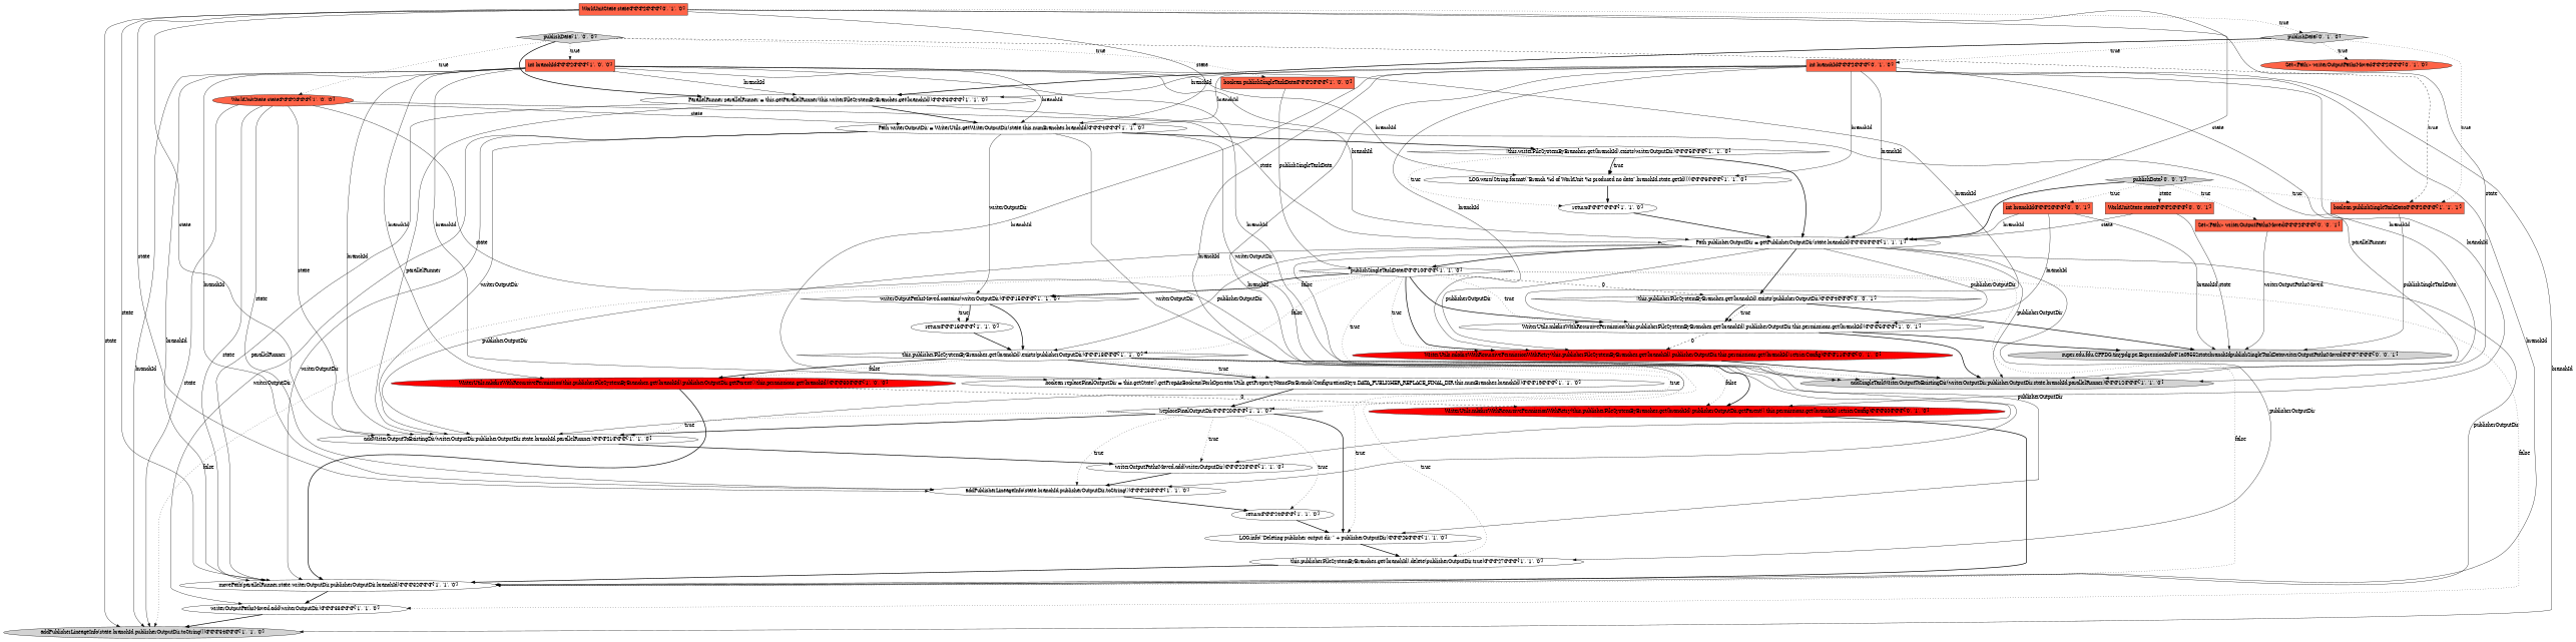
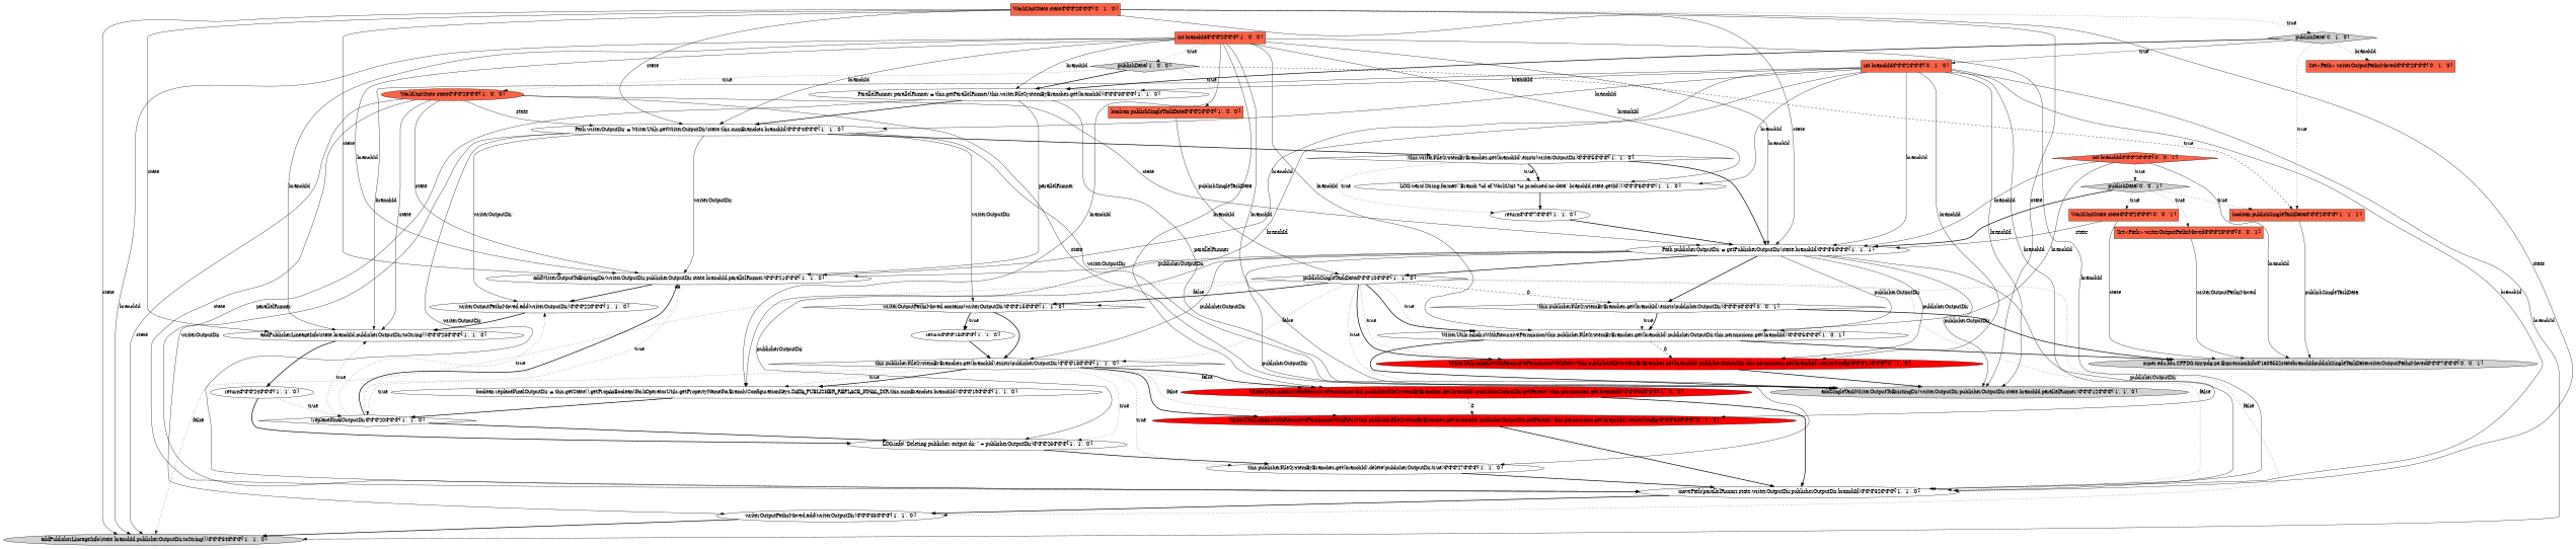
  digraph {
    node [fillcolor=white shape=ellipse style=filled]
    edge [style=solid]
    n1 [fillcolor=tomato label="int branchId@@@2@@@['0', '1', '0']" shape=box]
    n2 [fillcolor=lightgray label="addPublisherLineageInfo(state,branchId,publisherOutputDir.toString())@@@34@@@['1', '1', '0']"]
    n3 [fillcolor=red label="WriterUtils.mkdirsWithRecursivePermissionWithRetry(this.publisherFileSystemByBranches.get(branchId),publisherOutputDir,this.permissions.get(branchId),retrierConfig)@@@11@@@['0', '1', '0']"]
    n4 [fillcolor=lightgray label="addSingleTaskWriterOutputToExistingDir(writerOutputDir,publisherOutputDir,state,branchId,parallelRunner)@@@12@@@['1', '1', '0']"]
    n5 [label="ParallelRunner parallelRunner = this.getParallelRunner(this.writerFileSystemByBranches.get(branchId))@@@3@@@['1', '1', '0']"]
    n6 [label="Path writerOutputDir = WriterUtils.getWriterOutputDir(state,this.numBranches,branchId)@@@4@@@['1', '1', '0']"]
    n7 [fillcolor=red label="WriterUtils.mkdirsWithRecursivePermissionWithRetry(this.publisherFileSystemByBranches.get(branchId),publisherOutputDir.getParent(),this.permissions.get(branchId),retrierConfig)@@@30@@@['0', '1', '0']"]
    n8 [label="Path publisherOutputDir = getPublisherOutputDir(state,branchId)@@@3@@@['1', '1', '1']"]
    n9 [label="addPublisherLineageInfo(state,branchId,publisherOutputDir.toString())@@@23@@@['1', '1', '0']"]
    n10 [label="movePath(parallelRunner,state,writerOutputDir,publisherOutputDir,branchId)@@@32@@@['1', '1', '0']"]
    n11 [label="boolean replaceFinalOutputDir = this.getState().getPropAsBoolean(ForkOperatorUtils.getPropertyNameForBranch(ConfigurationKeys.DATA_PUBLISHER_REPLACE_FINAL_DIR,this.numBranches,branchId))@@@19@@@['1', '1', '0']"]
    n12 [label="LOG.warn(String.format(\"Branch %d of WorkUnit %s produced no data\",branchId,state.getId()))@@@6@@@['1', '1', '0']"]
    n13 [label="addWriterOutputToExistingDir(writerOutputDir,publisherOutputDir,state,branchId,parallelRunner)@@@21@@@['1', '1', '0']"]
    n14 [label="writerOutputPathsMoved.contains(writerOutputDir)@@@15@@@['1', '1', '0']" shape=diamond]
    n15 [label="writerOutputPathsMoved.add(writerOutputDir)@@@33@@@['1', '1', '0']"]
    n16 [label="writerOutputPathsMoved.add(writerOutputDir)@@@22@@@['1', '1', '0']"]
    n17 [label="!this.writerFileSystemByBranches.get(branchId).exists(writerOutputDir)@@@5@@@['1', '1', '0']" shape=diamond]
    n18 [label="this.publisherFileSystemByBranches.get(branchId).exists(publisherOutputDir)@@@18@@@['1', '1', '0']" shape=diamond]
    n19 [label="LOG.info(\"Deleting publisher output dir \" + publisherOutputDir)@@@26@@@['1', '1', '0']"]
    n20 [label="this.publisherFileSystemByBranches.get(branchId).delete(publisherOutputDir,true)@@@27@@@['1', '1', '0']"]
    n21 [label="publishSingleTaskData@@@10@@@['1', '1', '0']" shape=diamond]
    n22 [label="!this.publisherFileSystemByBranches.get(branchId).exists(publisherOutputDir)@@@4@@@['0', '0', '1']" shape=diamond]
    n23 [label="WriterUtils.mkdirsWithRecursivePermission(this.publisherFileSystemByBranches.get(branchId),publisherOutputDir,this.permissions.get(branchId))@@@5@@@['1', '0', '1']"]
    n24 [label="return@@@24@@@['1', '1', '0']"]
    n25 [label="!replaceFinalOutputDir@@@20@@@['1', '1', '0']" shape=diamond]
    n26 [label="return@@@7@@@['1', '1', '0']"]
    n27 [fillcolor=tomato label="WorkUnitState state@@@2@@@['0', '0', '1']" shape=box]
    n28 [fillcolor=lightgray label="super.edu.fdu.CPPDG.tinypdg.pe.ExpressionInfo@1a09552statebranchIdpublishSingleTaskDatawriterOutputPathsMoved@@@7@@@['0', '0', '1']"]
    n29 [fillcolor=tomato label="Set<Path> writerOutputPathsMoved@@@2@@@['0', '0', '1']" shape=box]
    n30 [fillcolor=red label="WriterUtils.mkdirsWithRecursivePermission(this.publisherFileSystemByBranches.get(branchId),publisherOutputDir.getParent(),this.permissions.get(branchId))@@@30@@@['1', '0', '0']"]
    n31 [fillcolor=tomato label="WorkUnitState state@@@2@@@['1', '0', '0']"]
    n32 [label="return@@@16@@@['1', '1', '0']"]
    n33 [fillcolor=tomato label="WorkUnitState state@@@2@@@['0', '1', '0']" shape=box]
    n34 [fillcolor=lightgray label="publishData['0', '1', '0']" shape=diamond]
    n35 [fillcolor=lightgray label="publishData['0', '0', '1']" shape=diamond]
-   n36 [fillcolor=tomato label="int branchId@@@2@@@['0', '0', '1']" shape=box]
+   n36 [fillcolor=tomato label="int branchId@@@2@@@['0', '0', '1']" shape=diamond]
    n37 [fillcolor=tomato label="boolean publishSingleTaskData@@@2@@@['1', '1', '1']" shape=box]
    n38 [fillcolor=tomato label="boolean publishSingleTaskData@@@2@@@['1', '0', '0']" shape=box]
    n39 [fillcolor=tomato label="int branchId@@@2@@@['1', '0', '0']" shape=box]
-   n40 [fillcolor=tomato label="Set<Path> writerOutputPathsMoved@@@2@@@['0', '1', '0']"]
+   n40 [fillcolor=tomato label="Set<Path> writerOutputPathsMoved@@@2@@@['0', '1', '0']" shape=box]
    n41 [fillcolor=lightgray label="publishData['1', '0', '0']" shape=diamond]
    n1 -> n2 [label=branchId]
    n1 -> n3 [label=branchId]
    n1 -> n4 [label=branchId]
    n1 -> n5 [label=branchId]
    n1 -> n6 [label=branchId]
    n1 -> n7 [label=branchId]
    n1 -> n8 [label=branchId]
    n1 -> n9 [label=branchId]
    n1 -> n10 [label=branchId]
    n1 -> n11 [label=branchId]
    n1 -> n12 [label=branchId]
    n1 -> n13 [label=branchId]
    n3 -> n4 [style=bold]
    n5 -> n4 [label=parallelRunner]
    n5 -> n6 [style=bold]
    n5 -> n10 [label=parallelRunner]
    n5 -> n13 [label=parallelRunner]
    n6 -> n4 [label=writerOutputDir]
    n6 -> n10 [label=writerOutputDir]
    n6 -> n13 [label=writerOutputDir]
    n6 -> n14 [label=writerOutputDir]
    n6 -> n15 [label=writerOutputDir]
    n6 -> n16 [label=writerOutputDir]
    n6 -> n17 [style=bold]
    n7 -> n10 [style=bold]
    n8 -> n3 [label=publisherOutputDir]
    n8 -> n4 [label=publisherOutputDir]
    n8 -> n10 [label=publisherOutputDir]
    n8 -> n13 [label=publisherOutputDir]
    n8 -> n18 [label=publisherOutputDir]
    n8 -> n19 [label=publisherOutputDir]
    n8 -> n20 [label=publisherOutputDir]
    n8 -> n21 [style=bold]
    n8 -> n22 [style=bold]
    n8 -> n23 [label=publisherOutputDir]
    n9 -> n24 [style=bold]
    n10 -> n15 [style=bold]
    n11 -> n25 [style=bold]
    n12 -> n26 [style=bold]
    n13 -> n16 [style=bold]
    n14 -> n18 [style=bold]
    n14 -> n32 [label=true style=dotted]
    n14 -> n32 [style=bold]
    n15 -> n2 [style=bold]
    n16 -> n9 [style=bold]
    n17 -> n8 [style=bold]
    n17 -> n12 [label=true style=dotted]
    n17 -> n12 [style=bold]
    n17 -> n26 [label=true style=dotted]
    n18 -> n7 [style=bold]
    n18 -> n7 [label=false style=dotted]
    n18 -> n11 [style=bold]
    n18 -> n11 [label=true style=dotted]
    n18 -> n19 [label=true style=dotted]
    n18 -> n20 [label=true style=dotted]
    n18 -> n25 [label=true style=dotted]
    n18 -> n30 [label=false style=dotted]
    n18 -> n30 [style=bold]
    n19 -> n20 [style=bold]
    n20 -> n10 [style=bold]
    n21 -> n2 [label=false style=dotted]
    n21 -> n3 [label=true style=dotted]
    n21 -> n3 [style=bold]
    n21 -> n4 [label=true style=dotted]
    n21 -> n10 [label=false style=dotted]
    n21 -> n14 [label=false style=dotted]
    n21 -> n14 [style=bold]
    n21 -> n15 [label=false style=dotted]
    n21 -> n18 [label=false style=dotted]
    n21 -> n22 [label=0 style=dashed]
    n21 -> n23 [label=true style=dotted]
    n21 -> n23 [style=bold]
    n22 -> n23 [label=true style=dotted]
    n22 -> n23 [style=bold]
    n22 -> n28 [style=bold]
    n23 -> n3 [label=0 style=dashed]
    n23 -> n4 [style=bold]
    n23 -> n28 [style=bold]
    n24 -> n19 [style=bold]
    n25 -> n9 [label=true style=dotted]
    n25 -> n13 [label=true style=dotted]
    n25 -> n13 [style=bold]
    n25 -> n16 [label=true style=dotted]
    n25 -> n19 [style=bold]
-   n25 -> n24 [label=true style=dotted]
+   n24 -> n25 [label=true style=dotted]
    n26 -> n8 [style=bold]
    n27 -> n8 [label=state]
    n27 -> n28 [label=state]
    n29 -> n28 [label=writerOutputPathsMoved]
    n30 -> n7 [label=0 style=dashed]
    n30 -> n10 [style=bold]
    n31 -> n2 [label=state]
    n31 -> n4 [label=state]
    n31 -> n6 [label=state]
    n31 -> n8 [label=state]
    n31 -> n9 [label=state]
    n31 -> n10 [label=state]
    n31 -> n13 [label=state]
    n32 -> n18 [style=bold]
    n33 -> n2 [label=state]
    n33 -> n4 [label=state]
    n33 -> n6 [label=state]
    n33 -> n8 [label=state]
    n33 -> n9 [label=state]
    n33 -> n10 [label=state]
    n33 -> n13 [label=state]
    n33 -> n34 [label=true style=dotted]
-   n34 -> n1 [label=true style=dotted]
+   n34 -> n1 [label=true]
    n34 -> n5 [style=bold]
    n34 -> n37 [label=true style=dotted]
-   n34 -> n40 [label=true style=dotted]
+   n34 -> n40 [label=branchId style=dotted]
    n35 -> n8 [style=bold]
-   n35 -> n27 [label=state style=dotted]
+   n35 -> n27 [label=true style=dotted]
    n35 -> n29 [label=true style=dotted]
-   n35 -> n36 [label=true style=dotted]
+   n36 -> n35 [label=true style=dotted]
    n35 -> n37 [label=true style=dotted]
    n36 -> n8 [label=branchId]
    n36 -> n23 [label=branchId]
    n36 -> n28 [label=branchId]
    n37 -> n28 [label=publishSingleTaskData]
    n38 -> n21 [label=publishSingleTaskData]
    n39 -> n2 [label=branchId]
    n39 -> n4 [label=branchId]
    n39 -> n5 [label=branchId]
    n39 -> n6 [label=branchId]
    n39 -> n8 [label=branchId]
    n39 -> n9 [label=branchId]
    n39 -> n10 [label=branchId]
    n39 -> n11 [label=branchId]
    n39 -> n12 [label=branchId]
    n39 -> n13 [label=branchId]
    n39 -> n23 [label=branchId]
    n39 -> n30 [label=branchId]
    n41 -> n5 [style=bold]
    n41 -> n31 [label=true style=dotted]
    n41 -> n37 [label=true style=dashed]
    n41 -> n38 [label=true style=dotted]
-   n41 -> n39 [label=true style=dotted]
+   n39 -> n41 [label=true style=dotted]
  }
